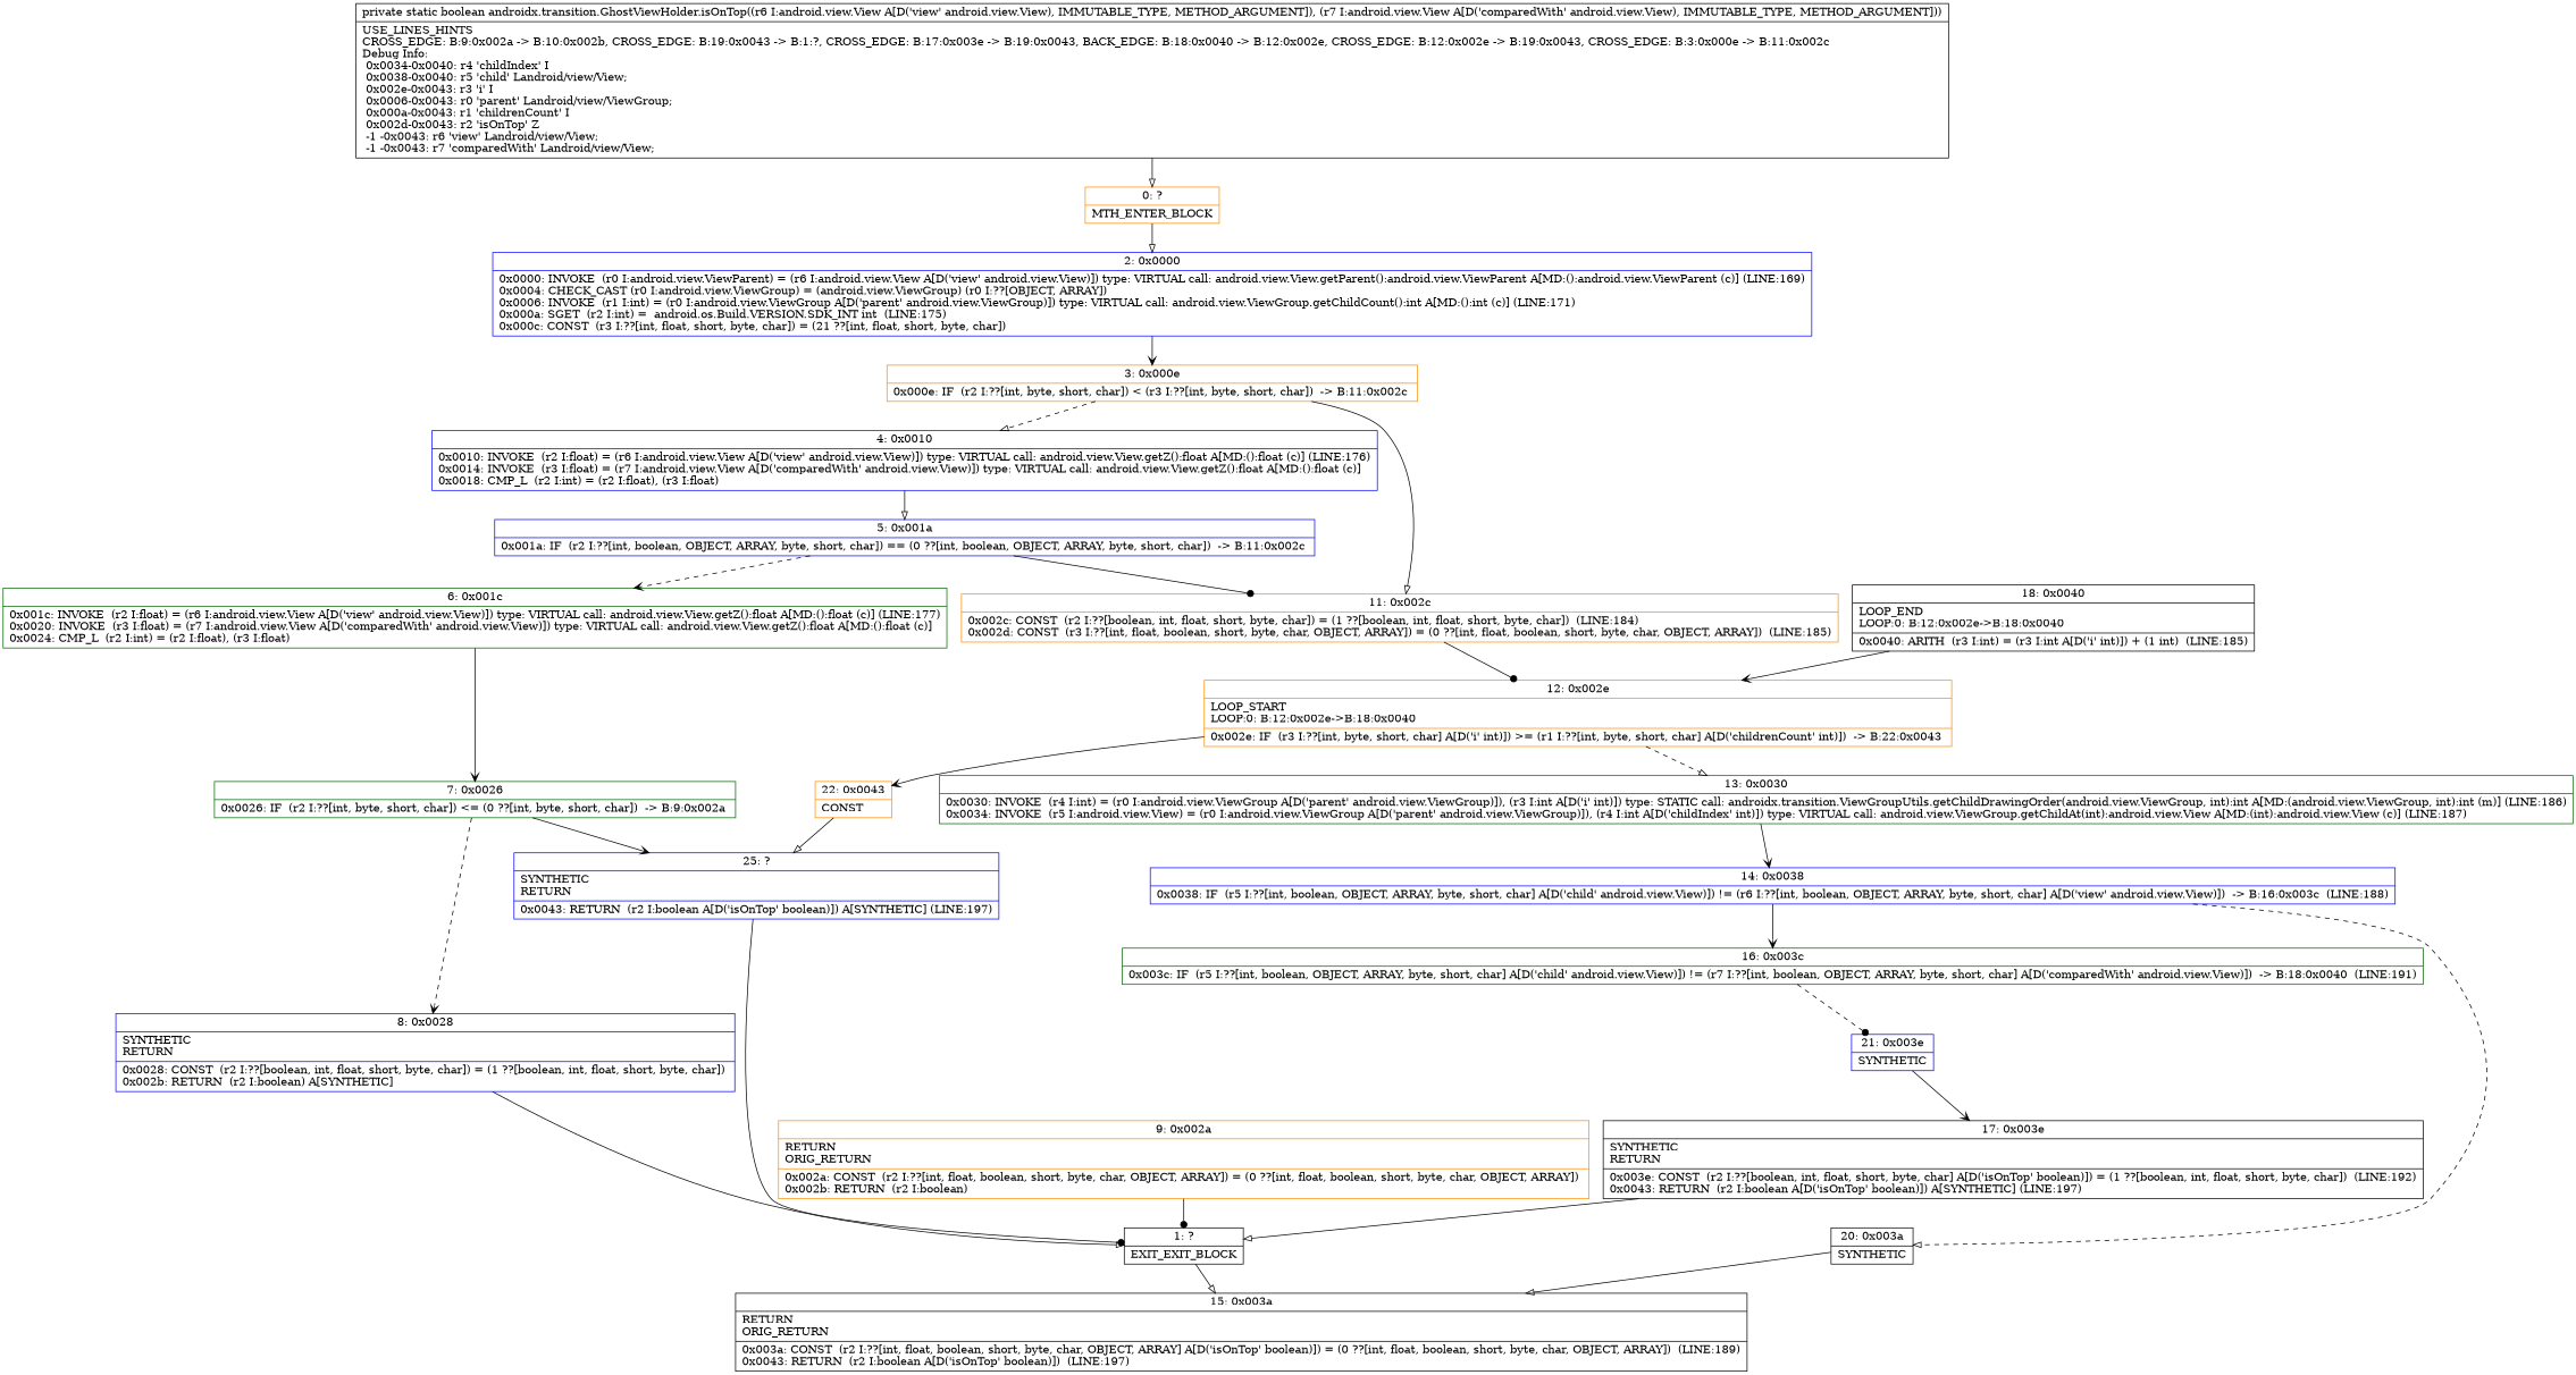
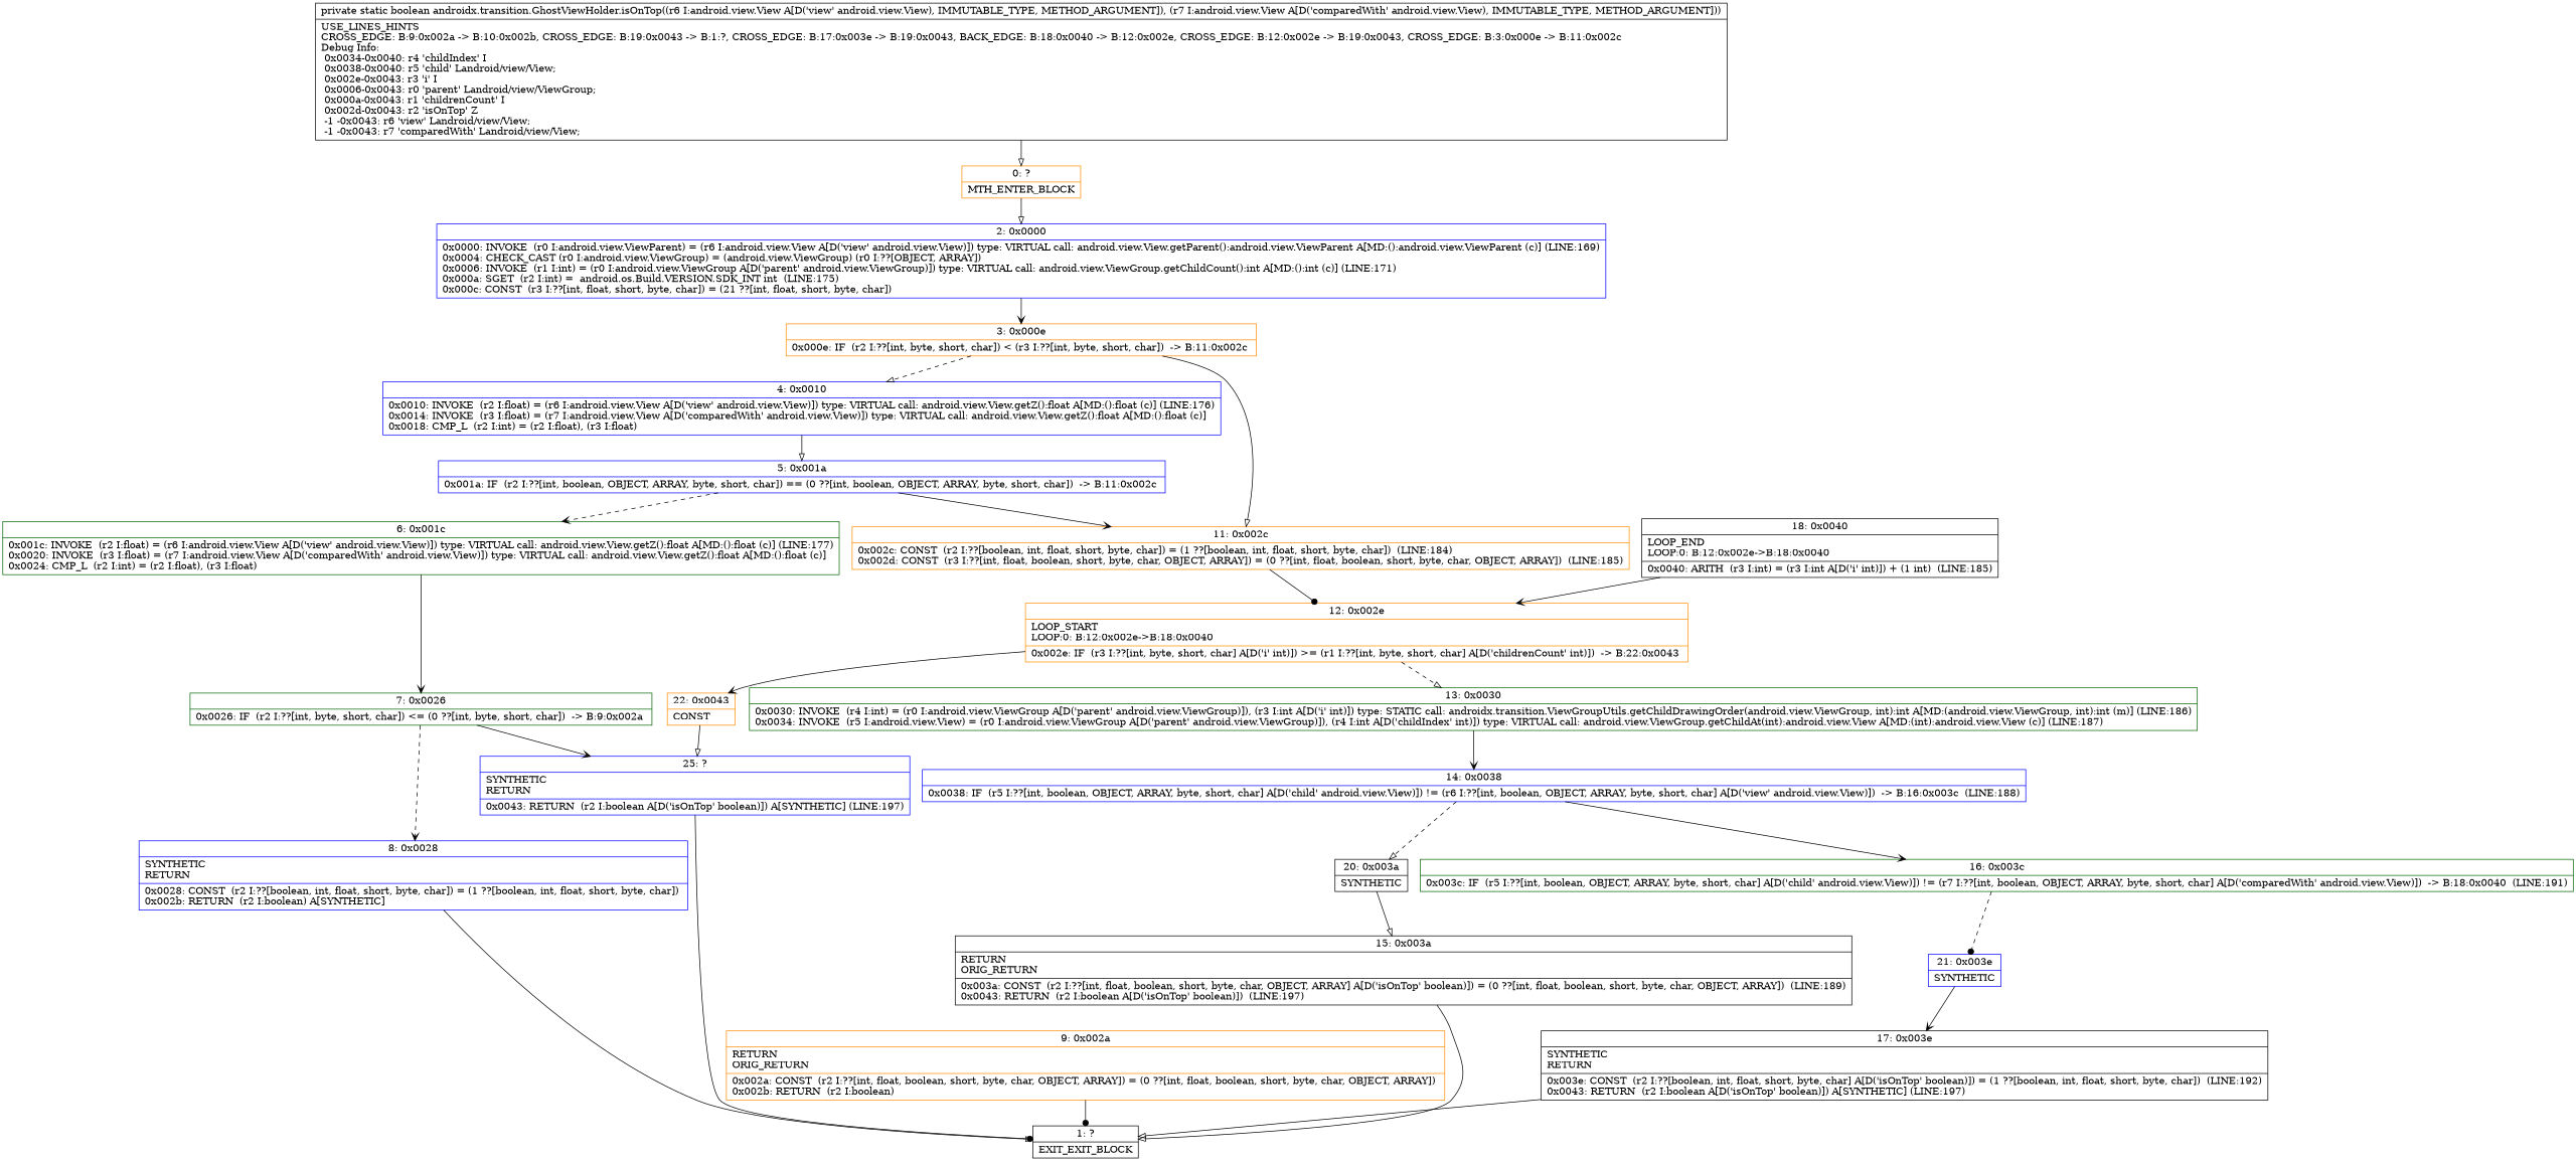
  digraph {
    node [color=blue shape=record]
    edge [arrowhead=onormal]
    n1 [color=darkorange label="{0\:\ ?|MTH_ENTER_BLOCK\l}"]
    n2 [label="{2\:\ 0x0000|0x0000: INVOKE  (r0 I:android.view.ViewParent) = (r6 I:android.view.View A[D('view' android.view.View)]) type: VIRTUAL call: android.view.View.getParent():android.view.ViewParent A[MD:():android.view.ViewParent (c)] (LINE:169)\l0x0004: CHECK_CAST (r0 I:android.view.ViewGroup) = (android.view.ViewGroup) (r0 I:??[OBJECT, ARRAY]) \l0x0006: INVOKE  (r1 I:int) = (r0 I:android.view.ViewGroup A[D('parent' android.view.ViewGroup)]) type: VIRTUAL call: android.view.ViewGroup.getChildCount():int A[MD:():int (c)] (LINE:171)\l0x000a: SGET  (r2 I:int) =  android.os.Build.VERSION.SDK_INT int  (LINE:175)\l0x000c: CONST  (r3 I:??[int, float, short, byte, char]) = (21 ??[int, float, short, byte, char]) \l}"]
    n3 [color=darkorange label="{3\:\ 0x000e|0x000e: IF  (r2 I:??[int, byte, short, char]) \< (r3 I:??[int, byte, short, char])  \-\> B:11:0x002c \l}"]
    n4 [label="{4\:\ 0x0010|0x0010: INVOKE  (r2 I:float) = (r6 I:android.view.View A[D('view' android.view.View)]) type: VIRTUAL call: android.view.View.getZ():float A[MD:():float (c)] (LINE:176)\l0x0014: INVOKE  (r3 I:float) = (r7 I:android.view.View A[D('comparedWith' android.view.View)]) type: VIRTUAL call: android.view.View.getZ():float A[MD:():float (c)]\l0x0018: CMP_L  (r2 I:int) = (r2 I:float), (r3 I:float) \l}"]
    n5 [color=darkorange label="{11\:\ 0x002c|0x002c: CONST  (r2 I:??[boolean, int, float, short, byte, char]) = (1 ??[boolean, int, float, short, byte, char])  (LINE:184)\l0x002d: CONST  (r3 I:??[int, float, boolean, short, byte, char, OBJECT, ARRAY]) = (0 ??[int, float, boolean, short, byte, char, OBJECT, ARRAY])  (LINE:185)\l}"]
    n6 [label="{5\:\ 0x001a|0x001a: IF  (r2 I:??[int, boolean, OBJECT, ARRAY, byte, short, char]) == (0 ??[int, boolean, OBJECT, ARRAY, byte, short, char])  \-\> B:11:0x002c \l}"]
    n7 [color=darkorange label="{12\:\ 0x002e|LOOP_START\lLOOP:0: B:12:0x002e\-\>B:18:0x0040\l|0x002e: IF  (r3 I:??[int, byte, short, char] A[D('i' int)]) \>= (r1 I:??[int, byte, short, char] A[D('childrenCount' int)])  \-\> B:22:0x0043 \l}"]
    n8 [color=darkgreen label="{6\:\ 0x001c|0x001c: INVOKE  (r2 I:float) = (r6 I:android.view.View A[D('view' android.view.View)]) type: VIRTUAL call: android.view.View.getZ():float A[MD:():float (c)] (LINE:177)\l0x0020: INVOKE  (r3 I:float) = (r7 I:android.view.View A[D('comparedWith' android.view.View)]) type: VIRTUAL call: android.view.View.getZ():float A[MD:():float (c)]\l0x0024: CMP_L  (r2 I:int) = (r2 I:float), (r3 I:float) \l}"]
    n9 [color=darkgreen label="{7\:\ 0x0026|0x0026: IF  (r2 I:??[int, byte, short, char]) \<= (0 ??[int, byte, short, char])  \-\> B:9:0x002a \l}"]
    n10 [label="{8\:\ 0x0028|SYNTHETIC\lRETURN\l|0x0028: CONST  (r2 I:??[boolean, int, float, short, byte, char]) = (1 ??[boolean, int, float, short, byte, char]) \l0x002b: RETURN  (r2 I:boolean) A[SYNTHETIC]\l}"]
    n11 [label="{25\:\ ?|SYNTHETIC\lRETURN\l|0x0043: RETURN  (r2 I:boolean A[D('isOnTop' boolean)]) A[SYNTHETIC] (LINE:197)\l}"]
    n12 [color=black label="{1\:\ ?|EXIT_EXIT_BLOCK\l}"]
    n13 [color=darkorange label="{9\:\ 0x002a|RETURN\lORIG_RETURN\l|0x002a: CONST  (r2 I:??[int, float, boolean, short, byte, char, OBJECT, ARRAY]) = (0 ??[int, float, boolean, short, byte, char, OBJECT, ARRAY]) \l0x002b: RETURN  (r2 I:boolean) \l}"]
    n14 [color=darkgreen label="{13\:\ 0x0030|0x0030: INVOKE  (r4 I:int) = (r0 I:android.view.ViewGroup A[D('parent' android.view.ViewGroup)]), (r3 I:int A[D('i' int)]) type: STATIC call: androidx.transition.ViewGroupUtils.getChildDrawingOrder(android.view.ViewGroup, int):int A[MD:(android.view.ViewGroup, int):int (m)] (LINE:186)\l0x0034: INVOKE  (r5 I:android.view.View) = (r0 I:android.view.ViewGroup A[D('parent' android.view.ViewGroup)]), (r4 I:int A[D('childIndex' int)]) type: VIRTUAL call: android.view.ViewGroup.getChildAt(int):android.view.View A[MD:(int):android.view.View (c)] (LINE:187)\l}"]
    n15 [color=darkorange label="{22\:\ 0x0043|CONST\l}"]
    n16 [label="{14\:\ 0x0038|0x0038: IF  (r5 I:??[int, boolean, OBJECT, ARRAY, byte, short, char] A[D('child' android.view.View)]) != (r6 I:??[int, boolean, OBJECT, ARRAY, byte, short, char] A[D('view' android.view.View)])  \-\> B:16:0x003c  (LINE:188)\l}"]
    n17 [color=darkgreen label="{16\:\ 0x003c|0x003c: IF  (r5 I:??[int, boolean, OBJECT, ARRAY, byte, short, char] A[D('child' android.view.View)]) != (r7 I:??[int, boolean, OBJECT, ARRAY, byte, short, char] A[D('comparedWith' android.view.View)])  \-\> B:18:0x0040  (LINE:191)\l}"]
    n18 [color=black label="{20\:\ 0x003a|SYNTHETIC\l}"]
    n19 [label="{21\:\ 0x003e|SYNTHETIC\l}"]
    n20 [color=black label="{15\:\ 0x003a|RETURN\lORIG_RETURN\l|0x003a: CONST  (r2 I:??[int, float, boolean, short, byte, char, OBJECT, ARRAY] A[D('isOnTop' boolean)]) = (0 ??[int, float, boolean, short, byte, char, OBJECT, ARRAY])  (LINE:189)\l0x0043: RETURN  (r2 I:boolean A[D('isOnTop' boolean)])  (LINE:197)\l}"]
    n21 [color=black label="{18\:\ 0x0040|LOOP_END\lLOOP:0: B:12:0x002e\-\>B:18:0x0040\l|0x0040: ARITH  (r3 I:int) = (r3 I:int A[D('i' int)]) + (1 int)  (LINE:185)\l}"]
    n22 [color=black label="{17\:\ 0x003e|SYNTHETIC\lRETURN\l|0x003e: CONST  (r2 I:??[boolean, int, float, short, byte, char] A[D('isOnTop' boolean)]) = (1 ??[boolean, int, float, short, byte, char])  (LINE:192)\l0x0043: RETURN  (r2 I:boolean A[D('isOnTop' boolean)]) A[SYNTHETIC] (LINE:197)\l}"]
    n23 [color=black label="{private static boolean androidx.transition.GhostViewHolder.isOnTop((r6 I:android.view.View A[D('view' android.view.View), IMMUTABLE_TYPE, METHOD_ARGUMENT]), (r7 I:android.view.View A[D('comparedWith' android.view.View), IMMUTABLE_TYPE, METHOD_ARGUMENT]))  | USE_LINES_HINTS\lCROSS_EDGE: B:9:0x002a \-\> B:10:0x002b, CROSS_EDGE: B:19:0x0043 \-\> B:1:?, CROSS_EDGE: B:17:0x003e \-\> B:19:0x0043, BACK_EDGE: B:18:0x0040 \-\> B:12:0x002e, CROSS_EDGE: B:12:0x002e \-\> B:19:0x0043, CROSS_EDGE: B:3:0x000e \-\> B:11:0x002c\lDebug Info:\l  0x0034\-0x0040: r4 'childIndex' I\l  0x0038\-0x0040: r5 'child' Landroid\/view\/View;\l  0x002e\-0x0043: r3 'i' I\l  0x0006\-0x0043: r0 'parent' Landroid\/view\/ViewGroup;\l  0x000a\-0x0043: r1 'childrenCount' I\l  0x002d\-0x0043: r2 'isOnTop' Z\l  \-1 \-0x0043: r6 'view' Landroid\/view\/View;\l  \-1 \-0x0043: r7 'comparedWith' Landroid\/view\/View;\l}"]
    n1 -> n2
    n2 -> n3 [arrowhead=vee]
    n3 -> n4 [style=dashed]
    n3 -> n5
    n4 -> n6
    n5 -> n7 [arrowhead=dot]
-   n6 -> n5 [arrowhead=dot]
+   n6 -> n5 [arrowhead=vee]
    n6 -> n8 [arrowhead=vee style=dashed]
    n7 -> n14 [style=dashed]
    n7 -> n15 [arrowhead=vee]
    n8 -> n9 [arrowhead=vee]
    n9 -> n10 [arrowhead=vee style=dashed]
    n9 -> n11 [arrowhead=vee]
    n10 -> n12
    n11 -> n12 [arrowhead=dot]
    n13 -> n12 [arrowhead=dot]
    n14 -> n16 [arrowhead=vee]
    n15 -> n11
    n16 -> n17 [arrowhead=vee]
    n16 -> n18 [style=dashed]
    n17 -> n19 [arrowhead=dot style=dashed]
    n18 -> n20
    n19 -> n22 [arrowhead=vee]
-   n12 -> n20
+   n20 -> n12
    n21 -> n7 [arrowhead=vee]
    n22 -> n12
    n23 -> n1
  }
